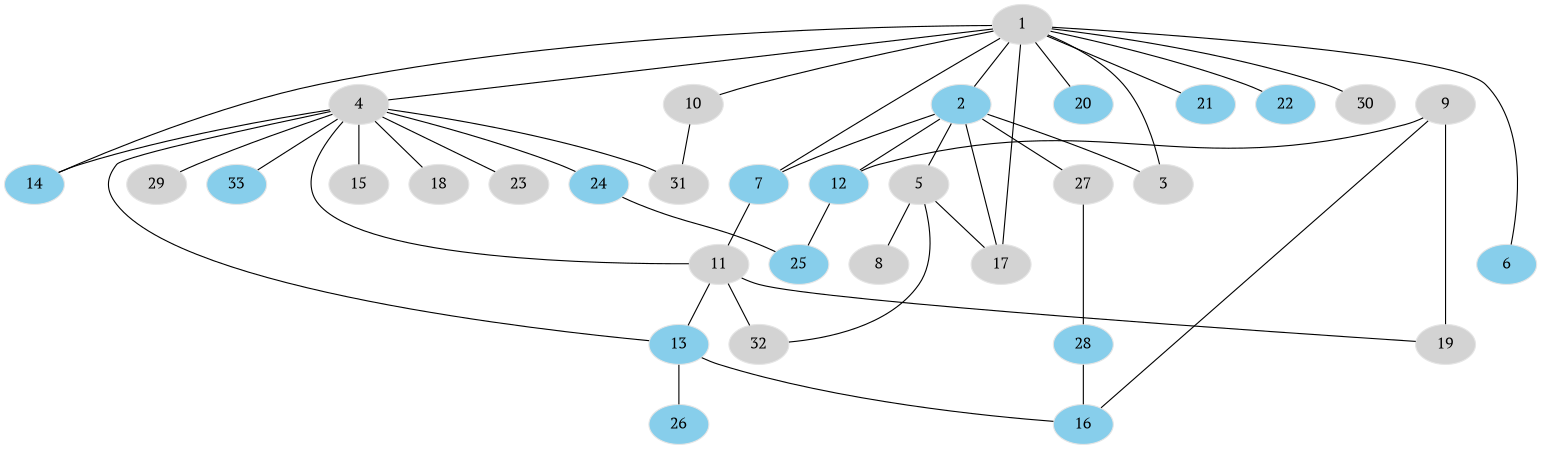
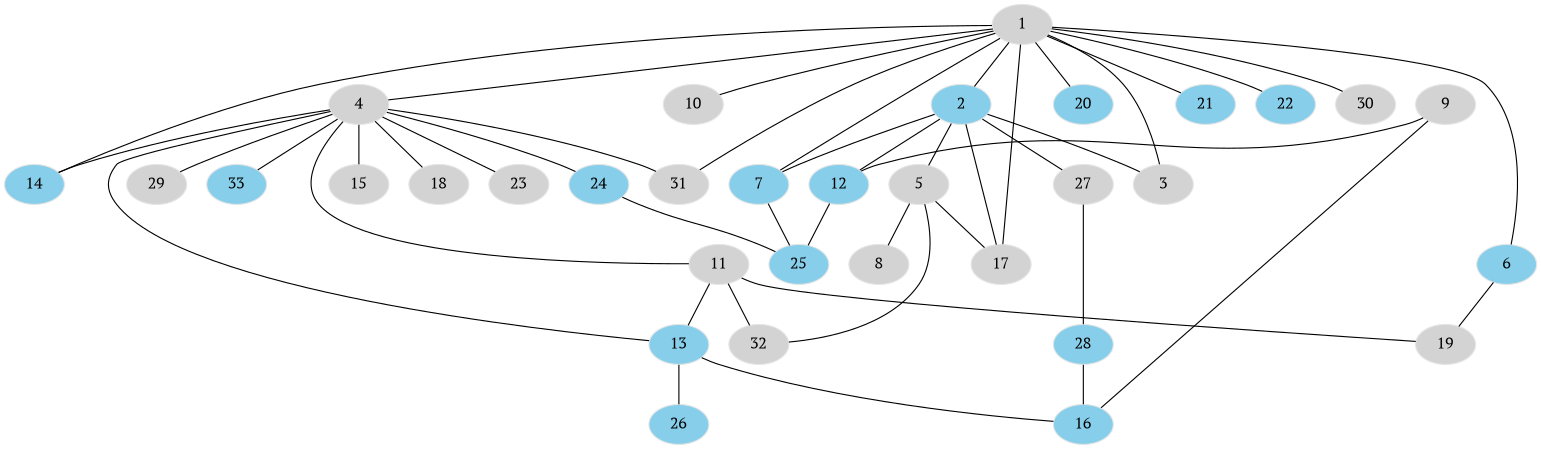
  graph {
    fontname="PT Serif"
    node [color=gray90 fillcolor=lightgrey fontname="PT Serif" style=filled]
    edge [fontname="PT Serif" weight=1.0]
    2 [fillcolor=skyblue]
    1
    3
    4
    6 [fillcolor=skyblue]
    7 [fillcolor=skyblue]
    10
    14 [fillcolor=skyblue]
    17
    20 [fillcolor=skyblue]
    21 [fillcolor=skyblue]
    22 [fillcolor=skyblue]
    30
    31
    5
    12 [fillcolor=skyblue]
    27
    11
    13 [fillcolor=skyblue]
    15
    18
    23
    24 [fillcolor=skyblue]
    29
    33 [fillcolor=skyblue]
    8
    32
    25 [fillcolor=skyblue]
    16 [fillcolor=skyblue]
    28 [fillcolor=skyblue]
    9
    19
    26 [fillcolor=skyblue]
    2 -- 3 [weight=7.0]
    2 -- 7
    2 -- 17 [weight=2.0]
    2 -- 5
    2 -- 12
    2 -- 27
    1 -- 2
    1 -- 3
    1 -- 4
    1 -- 6
    1 -- 7
    1 -- 10
    1 -- 14
    1 -- 17
    1 -- 20
    1 -- 21
    1 -- 22
    1 -- 30
-   10 -- 31
+   1 -- 31
    4 -- 14
    4 -- 31
    4 -- 11
    4 -- 13
    4 -- 15
    4 -- 18
    4 -- 23
    4 -- 24
    4 -- 29
    4 -- 33
-   7 -- 11
+   7 -- 25
    5 -- 17
    5 -- 8 [weight=2.0]
    5 -- 32
    12 -- 25 [weight=2.0]
    27 -- 28
    11 -- 13
    11 -- 32 [weight=2.0]
    11 -- 19
    13 -- 16
    13 -- 26
    24 -- 25
    28 -- 16
    9 -- 12
    9 -- 16
-   9 -- 19
+   6 -- 19
  }
